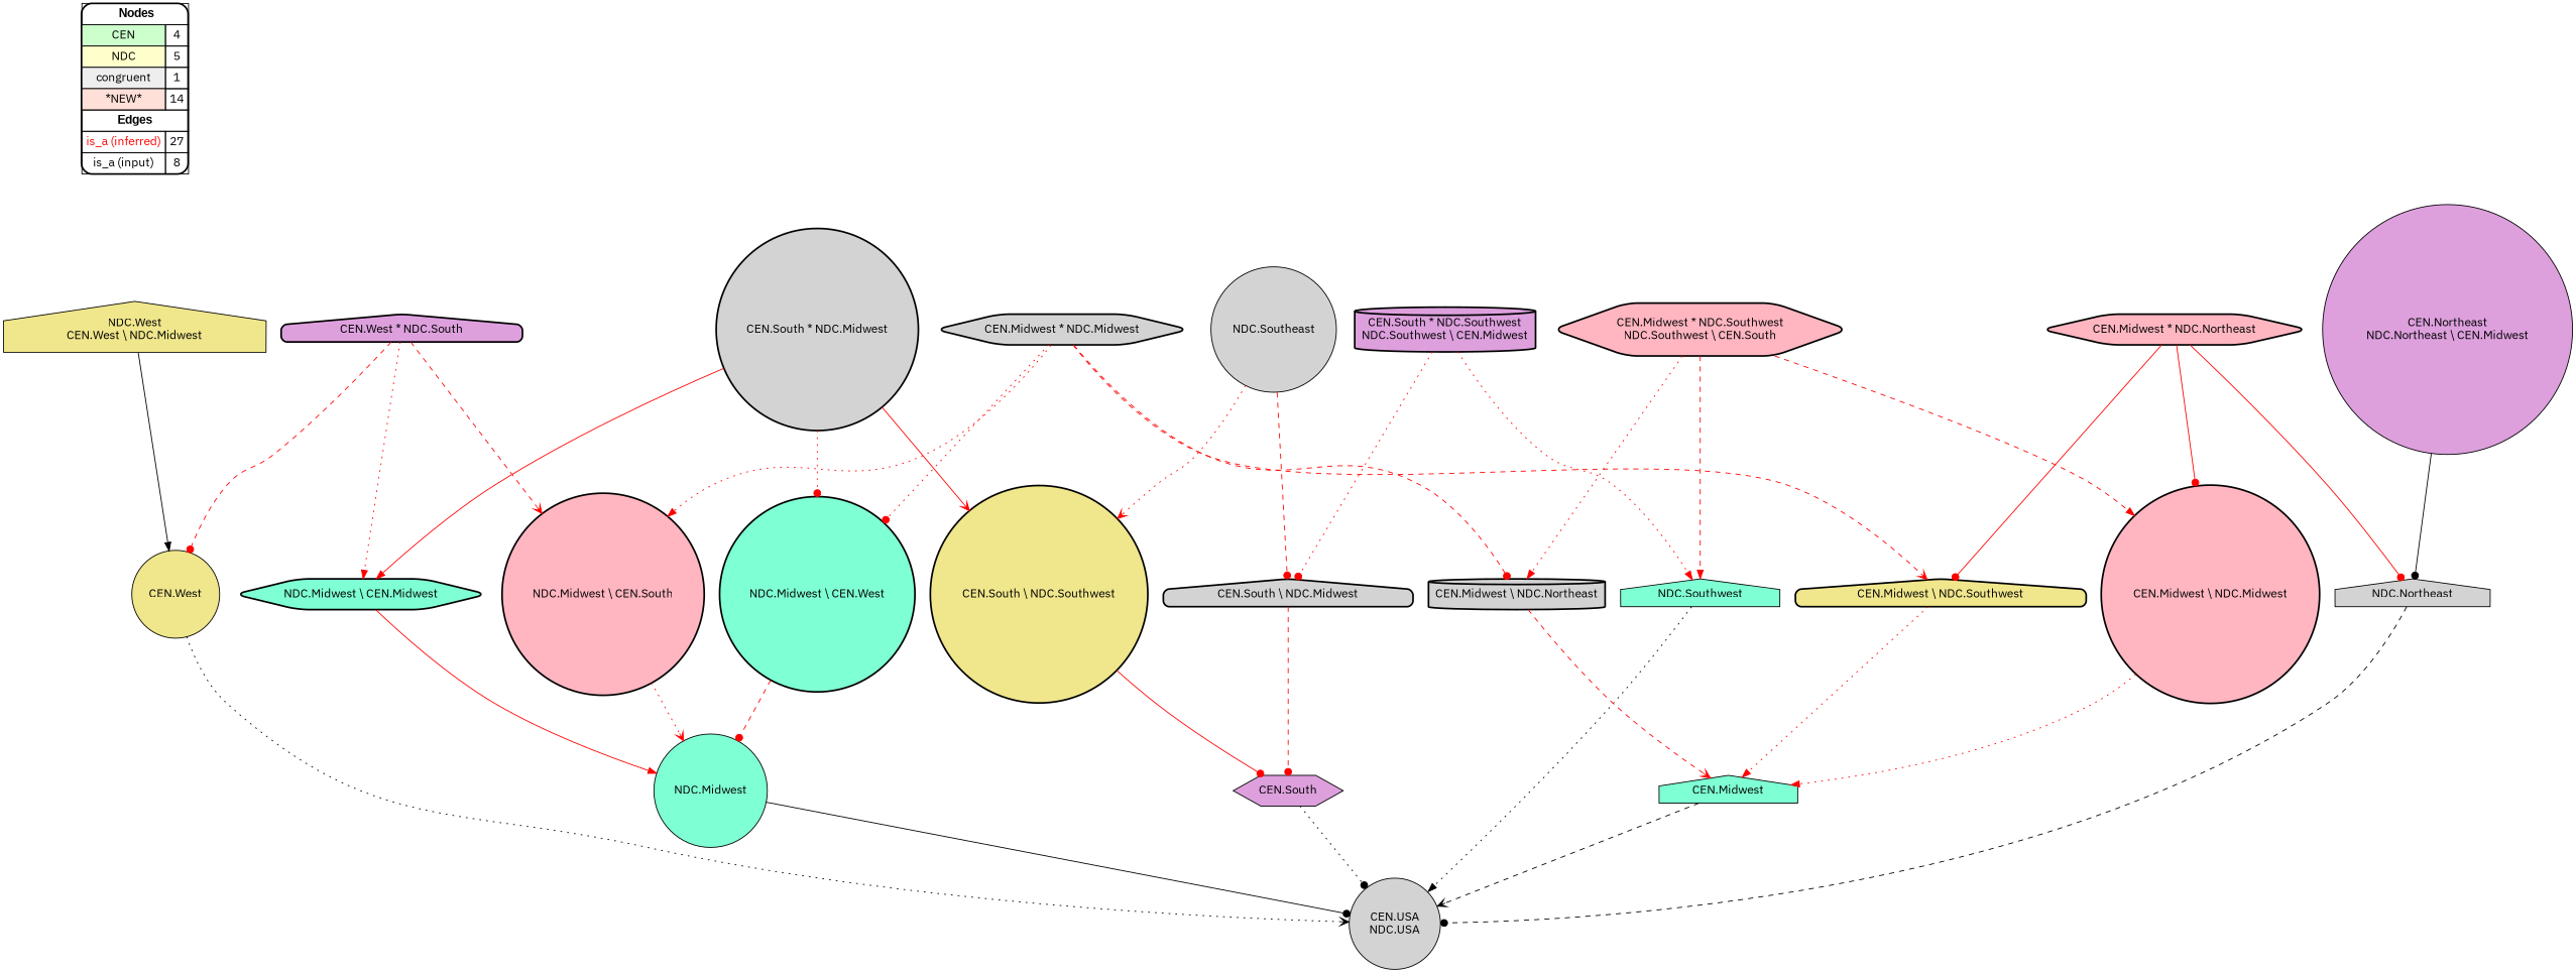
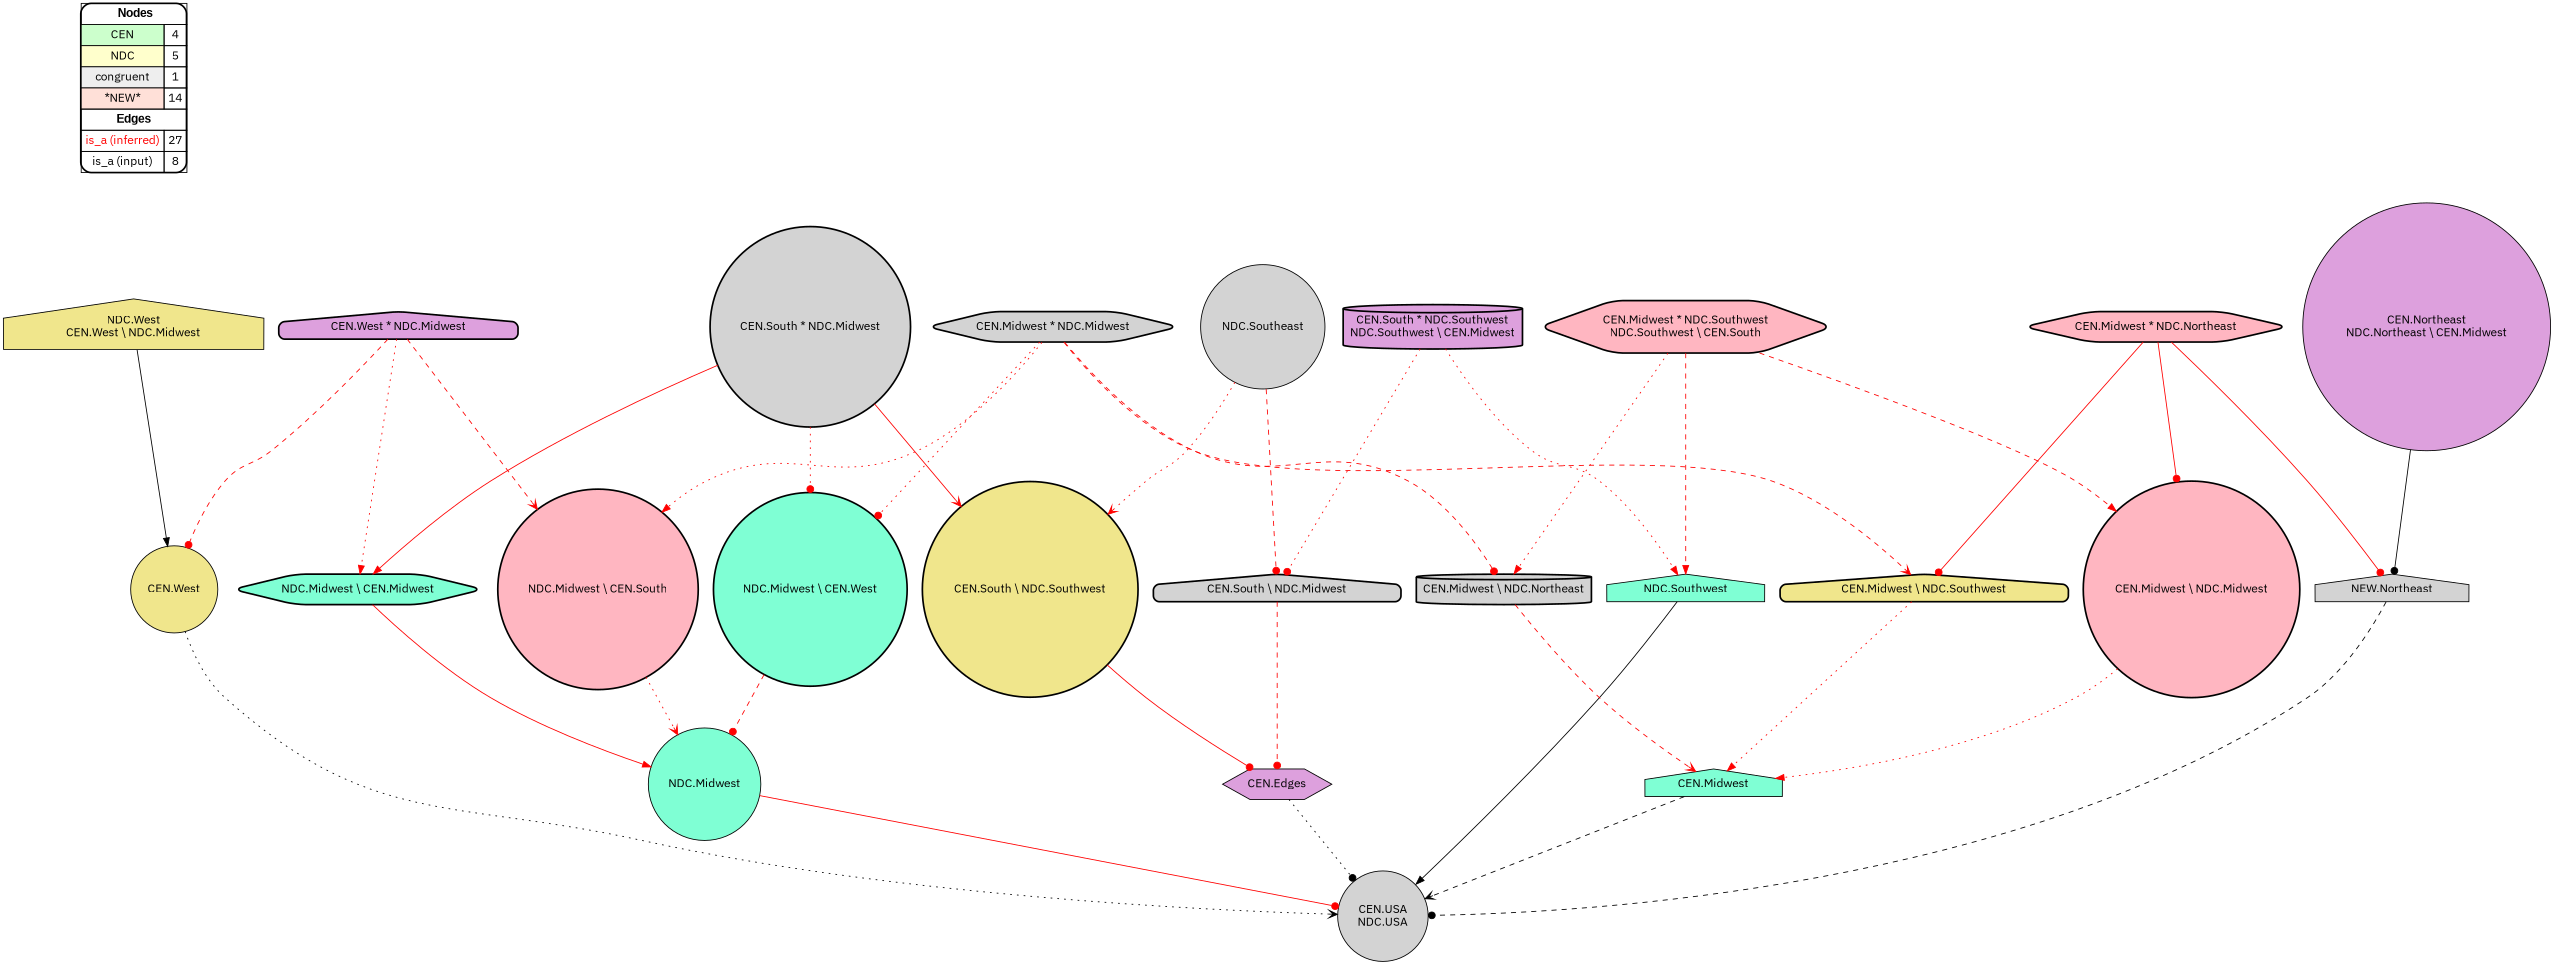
  digraph {
    fontname="IBM Plex Sans"
    rankdir=TB
    node [fillcolor=lightgrey fontname="IBM Plex Sans" shape=circle style="filled,rounded,bold"]
    edge [arrowhead=dot color="#FF0000" constraint=true fontname="IBM Plex Sans" penwidth=1 style=dotted]
    n1 [fillcolor=white label=<   <TABLE BORDER="0" CELLBORDER="1" CELLSPACING="0" CELLPADDING="4">  <TR> <TD COLSPAN="2"><font face="Arial Black"> Nodes</font></TD> </TR>  <TR>   <TD bgcolor="#CCFFCC" fontname="helvetica">CEN</TD>   <TD>4</TD>   </TR>  <TR>   <TD bgcolor="#FFFFCC" fontname="helvetica">NDC</TD>   <TD>5</TD>   </TR>  <TR>   <TD bgcolor="#EEEEEE" fontname="helvetica">congruent</TD>   <TD>1</TD>   </TR>  <TR>   <TD bgcolor="#FFE0D8" fontname="helvetica">*NEW*</TD>   <TD>14</TD>   </TR>  <TR> <TD COLSPAN="2"><font face = "Arial Black"> Edges </font></TD> </TR>  <TR>   <TD><font color ="#FF0000">is_a (inferred)</font></TD><TD>27</TD> </TR> <TR>   <TD><font color ="#000000">is_a (input)</font></TD><TD>8</TD> </TR> </TABLE>   > margin=0 shape=box]
    "CEN.Midwest" [fillcolor=aquamarine shape=house style=filled]
    "CEN.USA\nNDC.USA" [style="filled,rounded"]
    "CEN.West" [fillcolor=khaki style=filled]
    "CEN.Northeast\nNDC.Northeast \\ CEN.Midwest" [fillcolor=plum style=filled]
-   "NDC.Northeast" [shape=house style=filled]
-   "CEN.South" [fillcolor=plum shape=hexagon style=filled]
+   "NDC.Northeast" [shape=house style=filled label="NEW.Northeast"]
+   "CEN.South" [fillcolor=plum shape=hexagon style=filled label="CEN.Edges"]
    "NDC.West\nCEN.West \\ NDC.Midwest" [fillcolor=khaki shape=house style=filled]
    "NDC.Midwest" [fillcolor=aquamarine style=filled]
    "NDC.Southwest" [fillcolor=aquamarine shape=house style=filled]
    "NDC.Southeast" [style=filled]
    "CEN.South \\ NDC.Southwest" [fillcolor=khaki]
    "CEN.South \\ NDC.Midwest" [shape=house]
    "CEN.South * NDC.Southwest\nNDC.Southwest \\ CEN.Midwest" [fillcolor=plum shape=cylinder]
    "CEN.South * NDC.Midwest"
    "NDC.Midwest \\ CEN.West" [fillcolor=aquamarine]
    "NDC.Midwest \\ CEN.Midwest" [fillcolor=aquamarine shape=hexagon]
-   "CEN.West * NDC.Midwest" [fillcolor=plum shape=house label="CEN.West * NDC.South"]
+   "CEN.West * NDC.Midwest" [fillcolor=plum shape=house]
    "NDC.Midwest \\ CEN.South" [fillcolor=lightpink]
    "CEN.Midwest \\ NDC.Midwest" [fillcolor=lightpink]
    "CEN.Midwest \\ NDC.Southwest" [fillcolor=khaki shape=house]
    "CEN.Midwest * NDC.Northeast" [fillcolor=lightpink shape=hexagon]
    "CEN.Midwest \\ NDC.Northeast" [shape=cylinder]
    "CEN.Midwest * NDC.Midwest" [shape=hexagon]
    "CEN.Midwest * NDC.Southwest\nNDC.Southwest \\ CEN.South" [fillcolor=lightpink shape=hexagon]
    subgraph sub_1 {
      rank=source
      n1
    }
    "CEN.Midwest" -> "CEN.USA\nNDC.USA" [arrowhead=vee color="#000000" style=dashed]
    "CEN.West" -> "CEN.USA\nNDC.USA" [arrowhead=vee color="#000000"]
    "CEN.Northeast\nNDC.Northeast \\ CEN.Midwest" -> "NDC.Northeast" [color="#000000" style=bold]
    "NDC.Northeast" -> "CEN.USA\nNDC.USA" [color="#000000" style=dashed]
    "CEN.South" -> "CEN.USA\nNDC.USA" [color="#000000"]
    "NDC.West\nCEN.West \\ NDC.Midwest" -> "CEN.West" [arrowhead=normal color="#000000" style=bold]
-   "NDC.Midwest" -> "CEN.USA\nNDC.USA" [color="#000000" style=bold]
-   "NDC.Southwest" -> "CEN.USA\nNDC.USA" [arrowhead=normal color="#000000"]
+   "NDC.Midwest" -> "CEN.USA\nNDC.USA" [style=bold]
+   "NDC.Southwest" -> "CEN.USA\nNDC.USA" [arrowhead=normal color="#000000" style=bold]
    "NDC.Southeast" -> "CEN.South \\ NDC.Southwest" [arrowhead=vee]
    "NDC.Southeast" -> "CEN.South \\ NDC.Midwest" [style=dashed]
    "CEN.South \\ NDC.Southwest" -> "CEN.South" [style=bold]
    "CEN.South \\ NDC.Midwest" -> "CEN.South" [style=dashed]
    "CEN.South * NDC.Southwest\nNDC.Southwest \\ CEN.Midwest" -> "NDC.Southwest" [arrowhead=normal]
    "CEN.South * NDC.Southwest\nNDC.Southwest \\ CEN.Midwest" -> "CEN.South \\ NDC.Midwest"
    "CEN.South * NDC.Midwest" -> "CEN.South \\ NDC.Southwest" [arrowhead=vee style=bold]
    "CEN.South * NDC.Midwest" -> "NDC.Midwest \\ CEN.West"
    "CEN.South * NDC.Midwest" -> "NDC.Midwest \\ CEN.Midwest" [arrowhead=normal style=bold]
    "NDC.Midwest \\ CEN.West" -> "NDC.Midwest" [style=dashed]
    "NDC.Midwest \\ CEN.Midwest" -> "NDC.Midwest" [arrowhead=normal style=bold]
    "CEN.West * NDC.Midwest" -> "CEN.West" [style=dashed]
    "CEN.West * NDC.Midwest" -> "NDC.Midwest \\ CEN.Midwest" [arrowhead=normal]
    "CEN.West * NDC.Midwest" -> "NDC.Midwest \\ CEN.South" [arrowhead=vee style=dashed]
    "NDC.Midwest \\ CEN.South" -> "NDC.Midwest" [arrowhead=vee]
    "CEN.Midwest \\ NDC.Midwest" -> "CEN.Midwest" [arrowhead=normal]
    "CEN.Midwest \\ NDC.Southwest" -> "CEN.Midwest" [arrowhead=normal]
    "CEN.Midwest * NDC.Northeast" -> "NDC.Northeast" [style=bold]
    "CEN.Midwest * NDC.Northeast" -> "CEN.Midwest \\ NDC.Midwest" [style=bold]
    "CEN.Midwest * NDC.Northeast" -> "CEN.Midwest \\ NDC.Southwest" [style=bold]
    "CEN.Midwest \\ NDC.Northeast" -> "CEN.Midwest" [arrowhead=vee style=dashed]
    "CEN.Midwest * NDC.Midwest" -> "NDC.Midwest \\ CEN.West"
    "CEN.Midwest * NDC.Midwest" -> "NDC.Midwest \\ CEN.South" [arrowhead=normal]
    "CEN.Midwest * NDC.Midwest" -> "CEN.Midwest \\ NDC.Southwest" [arrowhead=vee style=dashed]
    "CEN.Midwest * NDC.Midwest" -> "CEN.Midwest \\ NDC.Northeast" [style=dashed]
    "CEN.Midwest * NDC.Southwest\nNDC.Southwest \\ CEN.South" -> "NDC.Southwest" [arrowhead=normal style=dashed]
    "CEN.Midwest * NDC.Southwest\nNDC.Southwest \\ CEN.South" -> "CEN.Midwest \\ NDC.Midwest" [arrowhead=normal style=dashed]
    "CEN.Midwest * NDC.Southwest\nNDC.Southwest \\ CEN.South" -> "CEN.Midwest \\ NDC.Northeast" [arrowhead=normal]
  }
